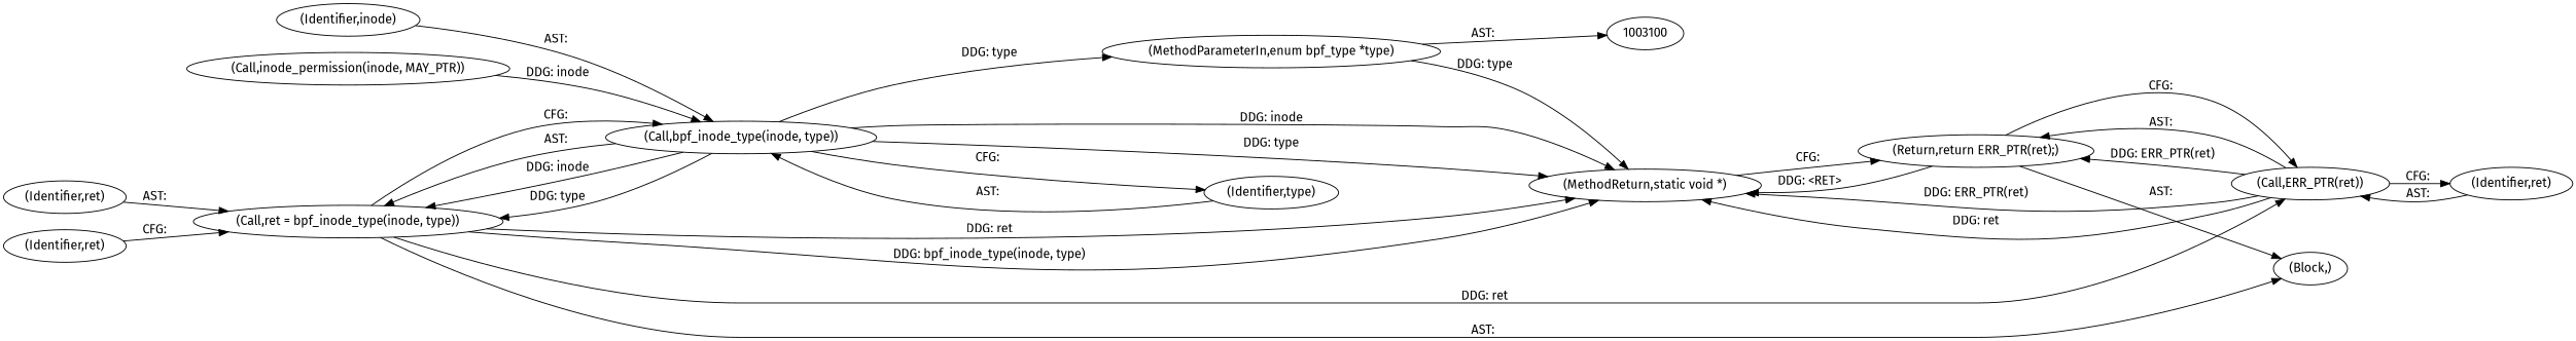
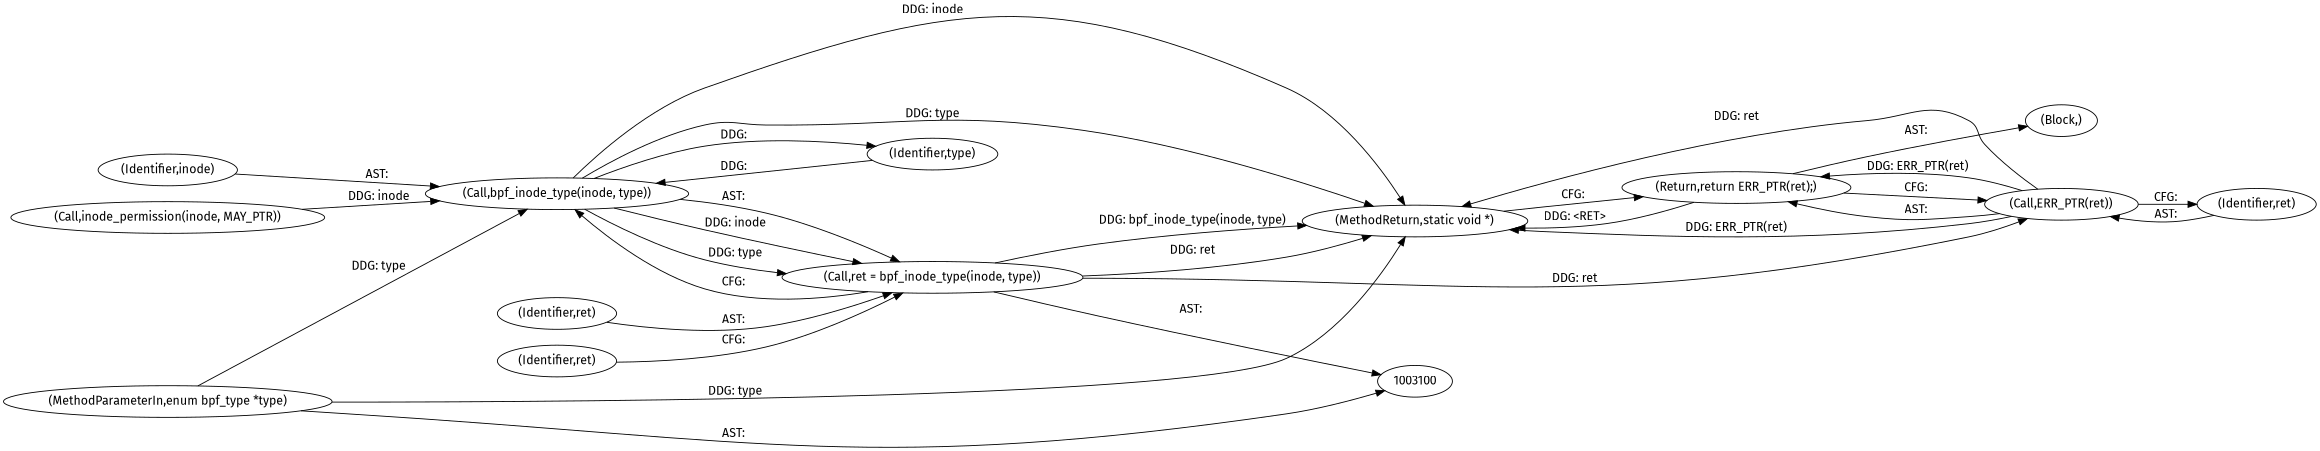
  digraph {
    fontname="Fira Sans"
    rankdir=LR
    node [fontname="Fira Sans"]
    edge [fontname="Fira Sans"]
    n1 [label="(MethodParameterIn,enum bpf_type *type)"]
    n2 [label="(Call,bpf_inode_type(inode, type))"]
    n3 [label="(MethodReturn,static void *)"]
    n4 [label=1003100]
    n5 [label="(Call,ret = bpf_inode_type(inode, type))"]
    n6 [label="(Identifier,type)"]
    n7 [label="(Return,return ERR_PTR(ret);)"]
    n8 [label="(Call,ERR_PTR(ret))"]
    n9 [label="(Block,)"]
    n10 [label="(Identifier,ret)"]
    n11 [label="(Identifier,inode)"]
    n12 [label="(Identifier,ret)"]
    n13 [label="(Identifier,ret)"]
    n14 [label="(Call,inode_permission(inode, MAY_PTR))"]
-   n2 -> n1 [label="DDG: type"]
+   n1 -> n2 [label="DDG: type"]
    n1 -> n3 [label="DDG: type"]
    n1 -> n4 [label="AST: "]
    n2 -> n3 [label="DDG: inode"]
    n2 -> n3 [label="DDG: type"]
    n2 -> n5 [label="AST: "]
    n2 -> n5 [label="DDG: inode"]
    n2 -> n5 [label="DDG: type"]
-   n2 -> n6 [label="CFG: "]
+   n2 -> n6 [label="DDG: "]
    n3 -> n7 [label="CFG: "]
    n5 -> n2 [label="CFG: "]
    n5 -> n3 [label="DDG: ret"]
    n5 -> n3 [label="DDG: bpf_inode_type(inode, type)"]
    n5 -> n8 [label="DDG: ret"]
-   n5 -> n9 [label="AST: "]
-   n6 -> n2 [label="AST: "]
+   n5 -> n4 [label="AST: "]
+   n6 -> n2 [label="DDG: "]
    n7 -> n3 [label="DDG: <RET>"]
    n7 -> n8 [label="CFG: "]
    n7 -> n9 [label="AST: "]
    n8 -> n3 [label="DDG: ERR_PTR(ret)"]
    n8 -> n3 [label="DDG: ret"]
    n8 -> n7 [label="AST: "]
    n8 -> n7 [label="DDG: ERR_PTR(ret)"]
    n8 -> n10 [label="CFG: "]
    n10 -> n8 [label="AST: "]
    n11 -> n2 [label="AST: "]
    n12 -> n5 [label="AST: "]
    n13 -> n5 [label="CFG: "]
    n14 -> n2 [label="DDG: inode"]
  }
